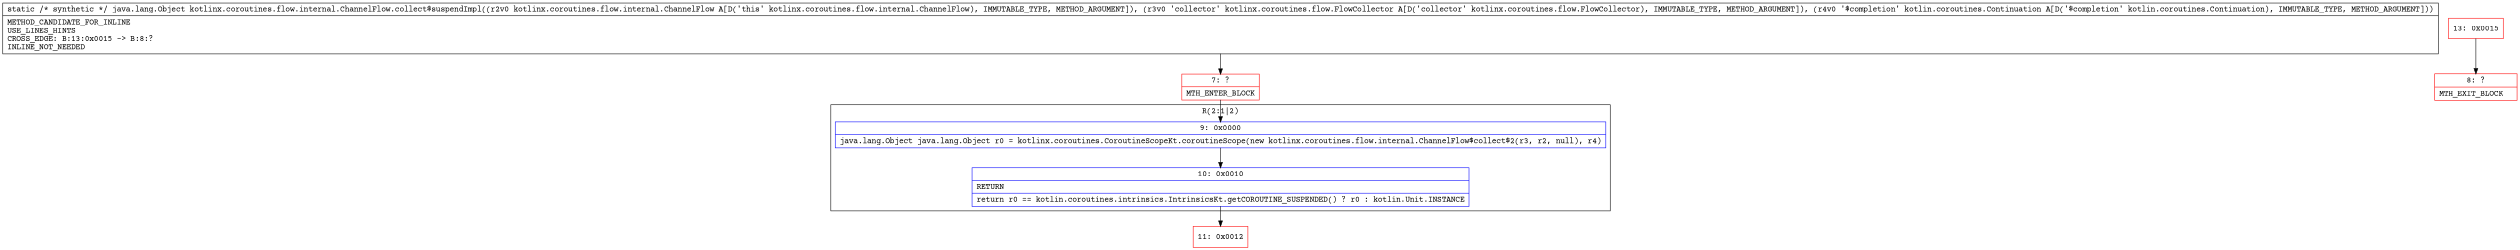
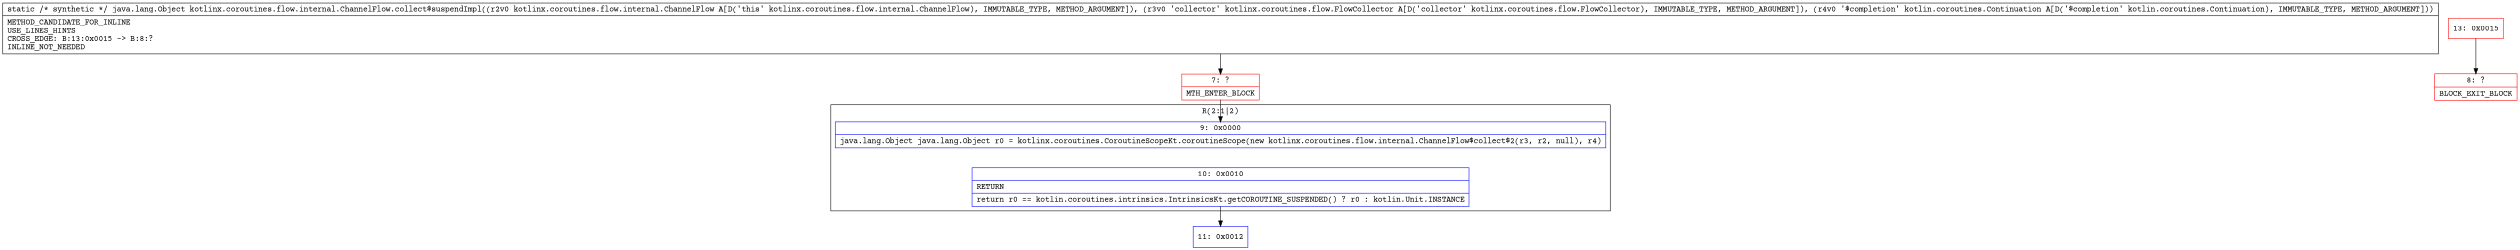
  digraph {
    fontname="Courier Prime"
    node [color=red fontname="Courier Prime" shape=record]
    edge [fontname="Courier Prime"]
    n1 [color=blue label="{9\:\ 0x0000|java.lang.Object java.lang.Object r0 = kotlinx.coroutines.CoroutineScopeKt.coroutineScope(new kotlinx.coroutines.flow.internal.ChannelFlow$collect$2(r3, r2, null), r4)\l}"]
    n2 [color=blue label="{10\:\ 0x0010|RETURN\l|return r0 == kotlin.coroutines.intrinsics.IntrinsicsKt.getCOROUTINE_SUSPENDED() ? r0 : kotlin.Unit.INSTANCE\l}"]
-   n3 [label="{11\:\ 0x0012}"]
+   n3 [color=blue label="{11\:\ 0x0012}"]
    n4 [label="{7\:\ ?|MTH_ENTER_BLOCK\l}"]
-   n5 [label="{8\:\ ?|MTH_EXIT_BLOCK\l}"]
+   n5 [label="{8\:\ ?|BLOCK_EXIT_BLOCK\l}"]
    n6 [label="{13\:\ 0x0015}"]
    n7 [label="{static \/* synthetic *\/ java.lang.Object kotlinx.coroutines.flow.internal.ChannelFlow.collect$suspendImpl((r2v0 kotlinx.coroutines.flow.internal.ChannelFlow A[D('this' kotlinx.coroutines.flow.internal.ChannelFlow), IMMUTABLE_TYPE, METHOD_ARGUMENT]), (r3v0 'collector' kotlinx.coroutines.flow.FlowCollector A[D('collector' kotlinx.coroutines.flow.FlowCollector), IMMUTABLE_TYPE, METHOD_ARGUMENT]), (r4v0 '$completion' kotlin.coroutines.Continuation A[D('$completion' kotlin.coroutines.Continuation), IMMUTABLE_TYPE, METHOD_ARGUMENT]))  | METHOD_CANDIDATE_FOR_INLINE\lUSE_LINES_HINTS\lCROSS_EDGE: B:13:0x0015 \-\> B:8:?\lINLINE_NOT_NEEDED\l}" color=""]
    subgraph cluster_1 {
      label="R(2:1|2)"
      n1
      n2
    }
-   n1 -> n2
    n2 -> n3
    n4 -> n1
    n6 -> n5
    n7 -> n4
  }
